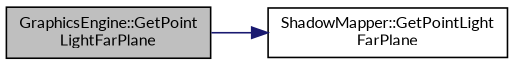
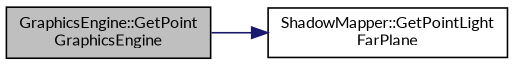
  digraph {
    rankdir=LR
    fontname=Lato
    node [color=black fontname=Lato fontsize=10 shape=record style=filled]
-   n1 [fillcolor=grey75 fontcolor=black height=0.2 label="GraphicsEngine::GetPoint\lLightFarPlane" width=0.4]
+   n1 [fillcolor=grey75 fontcolor=black height=0.2 label="GraphicsEngine::GetPoint\lGraphicsEngine" width=0.4]
    n2 [fillcolor=white height=0.2 label="ShadowMapper::GetPointLight\lFarPlane" width=0.4]
    n1 -> n2 [color=midnightblue fontname=Lato fontsize=10 labelfontname=Helvetica labelfontsize=10 style=solid]
  }
